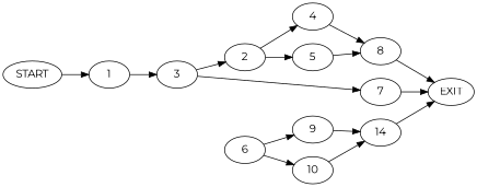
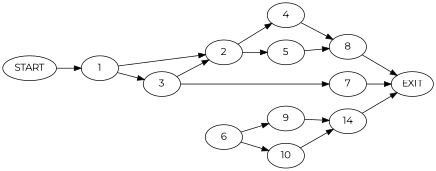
  digraph {
    fontname=Montserrat
    rankdir=LR
    node [fontname=Montserrat]
    edge [fontname=Montserrat]
    n1 [label=START]
    1
    2
    3
    n5 [label=EXIT]
    4
    5
    7
    8
    6
    9
    10
    n13 [label=14]
    n1 -> 1
+   1 -> 2
    1 -> 3
    2 -> 4
    2 -> 5
    3 -> 2
    3 -> 7
    4 -> 8
    5 -> 8
    7 -> n5
    8 -> n5
    6 -> 9
    6 -> 10
    9 -> n13
    10 -> n13
    n13 -> n5
  }
